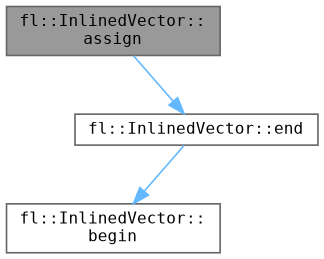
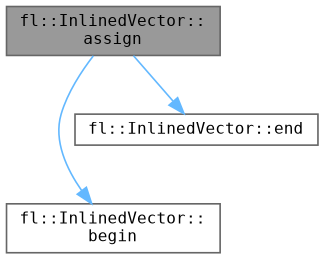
  digraph {
    fontname="DejaVu Sans Mono"
    rankdir=TB
    node [color=grey40 fillcolor=white fontname="DejaVu Sans Mono" fontsize=10 shape=box style=filled]
    edge [color=steelblue1 fontname="DejaVu Sans Mono" fontsize=10 labelfontname=Helvetica labelfontsize=10 style=solid]
    n1 [color=gray40 fillcolor=grey60 fontcolor=black height=0.2 label="fl::InlinedVector::\lassign" width=0.4]
    n2 [height=0.2 label="fl::InlinedVector::\lbegin" width=0.4]
    n3 [height=0.2 label="fl::InlinedVector::end" width=0.4]
-   n3 -> n2
+   n1 -> n2
    n1 -> n3
  }
